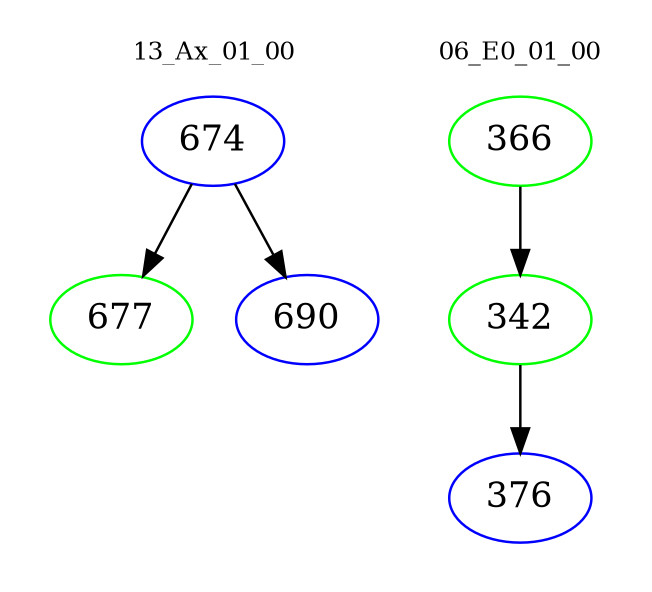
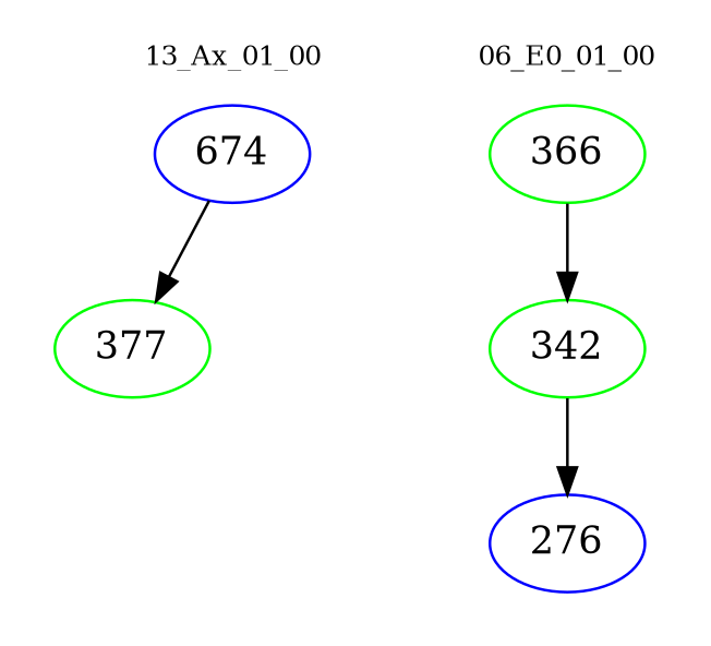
  digraph {
    node [color=blue]
    edge [color=black]
    n1 [label=674]
-   n2 [color=green label=677]
-   n3 [label=690]
+   n2 [color=green label=377]
    n4 [color=green label=366]
    n5 [color=green label=342]
-   n6 [label=376]
+   n6 [label=276]
    subgraph cluster_1 {
      color=white
      fontsize=10
      label="13_Ax_01_00"
      n1
      n2
-     n3
    }
    subgraph cluster_2 {
      color=white
      fontsize=10
      label="06_E0_01_00"
      n4
      n5
      n6
    }
    n1 -> n2
-   n1 -> n3
    n4 -> n5
    n5 -> n6
  }
